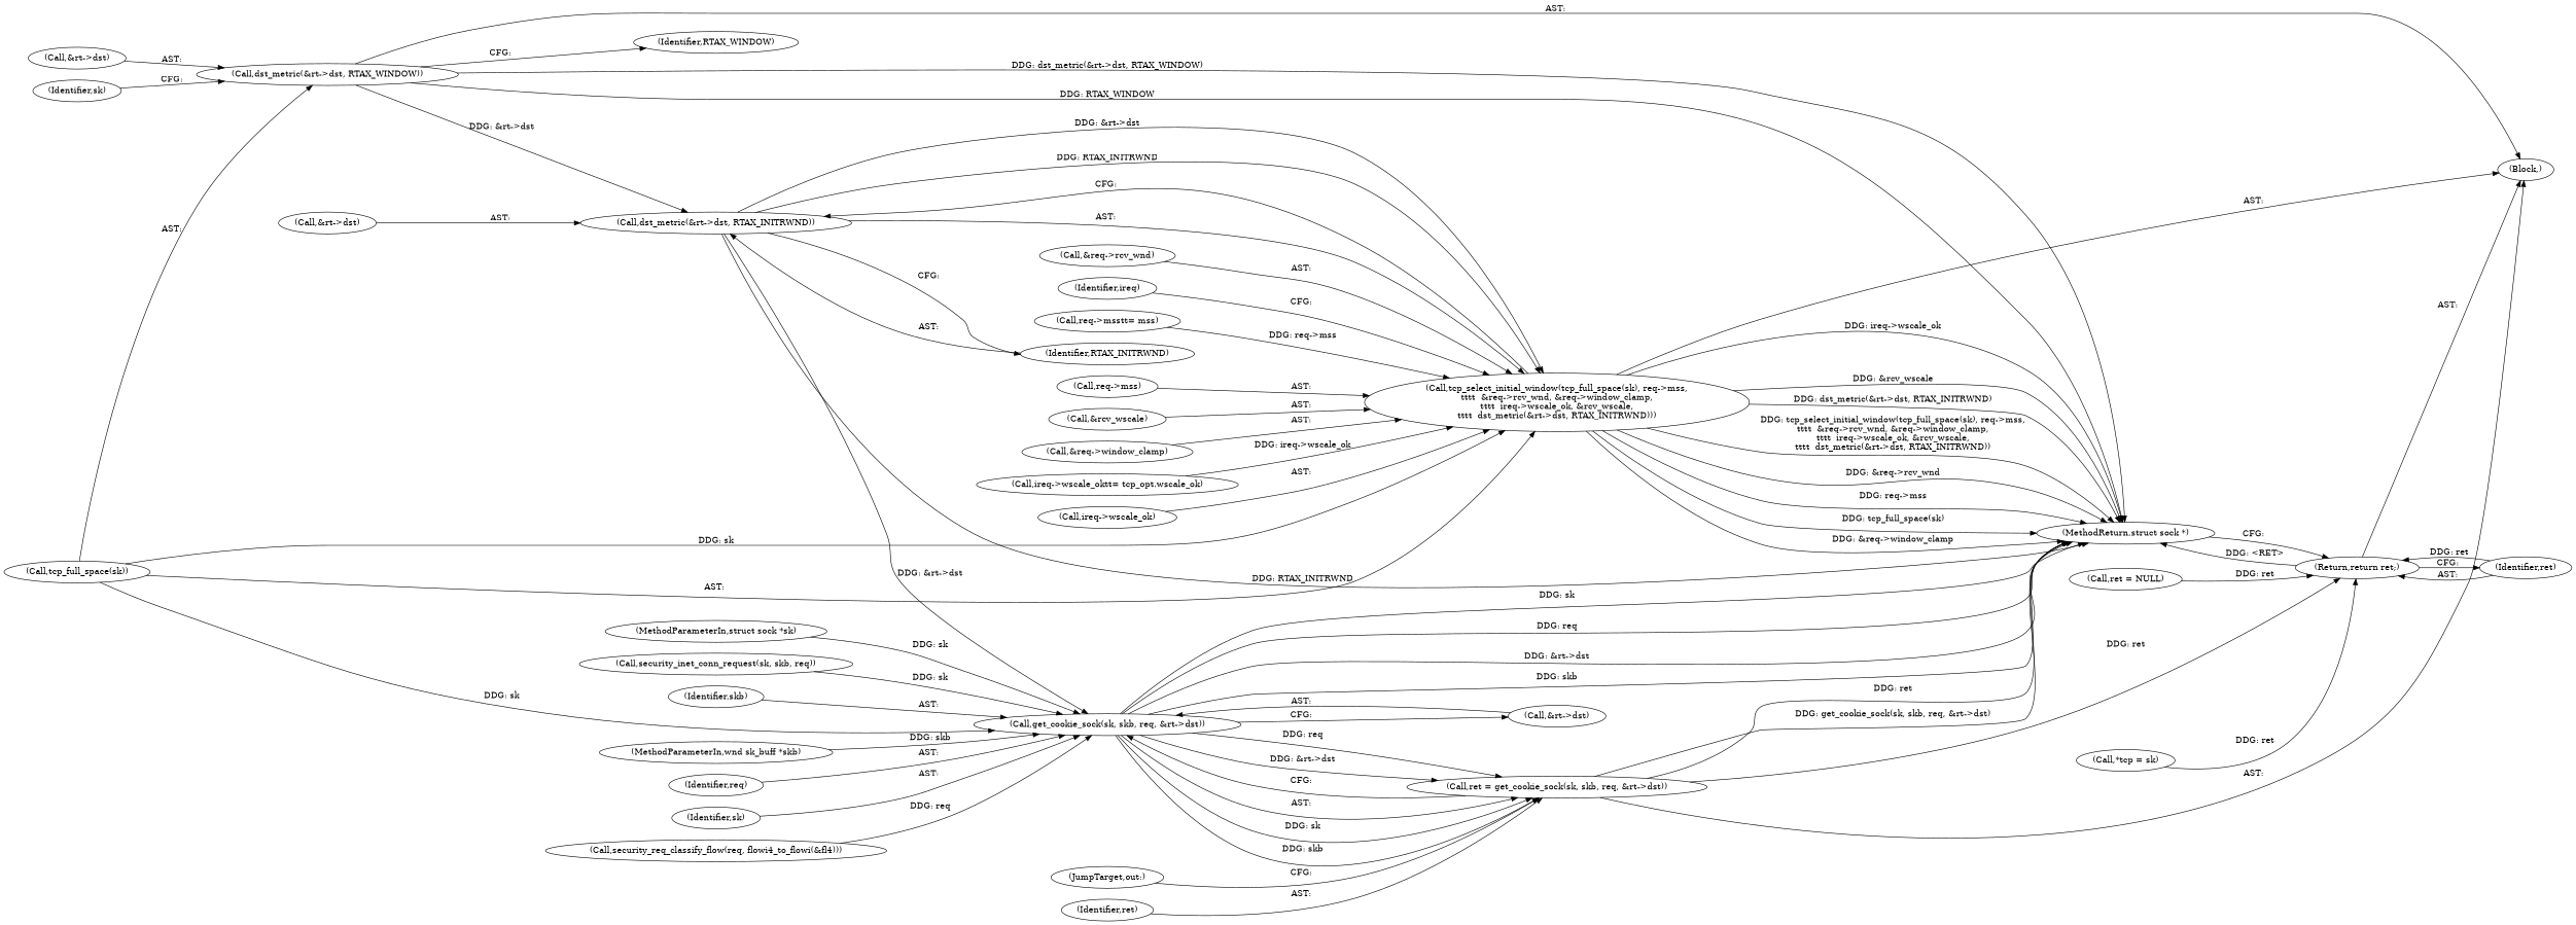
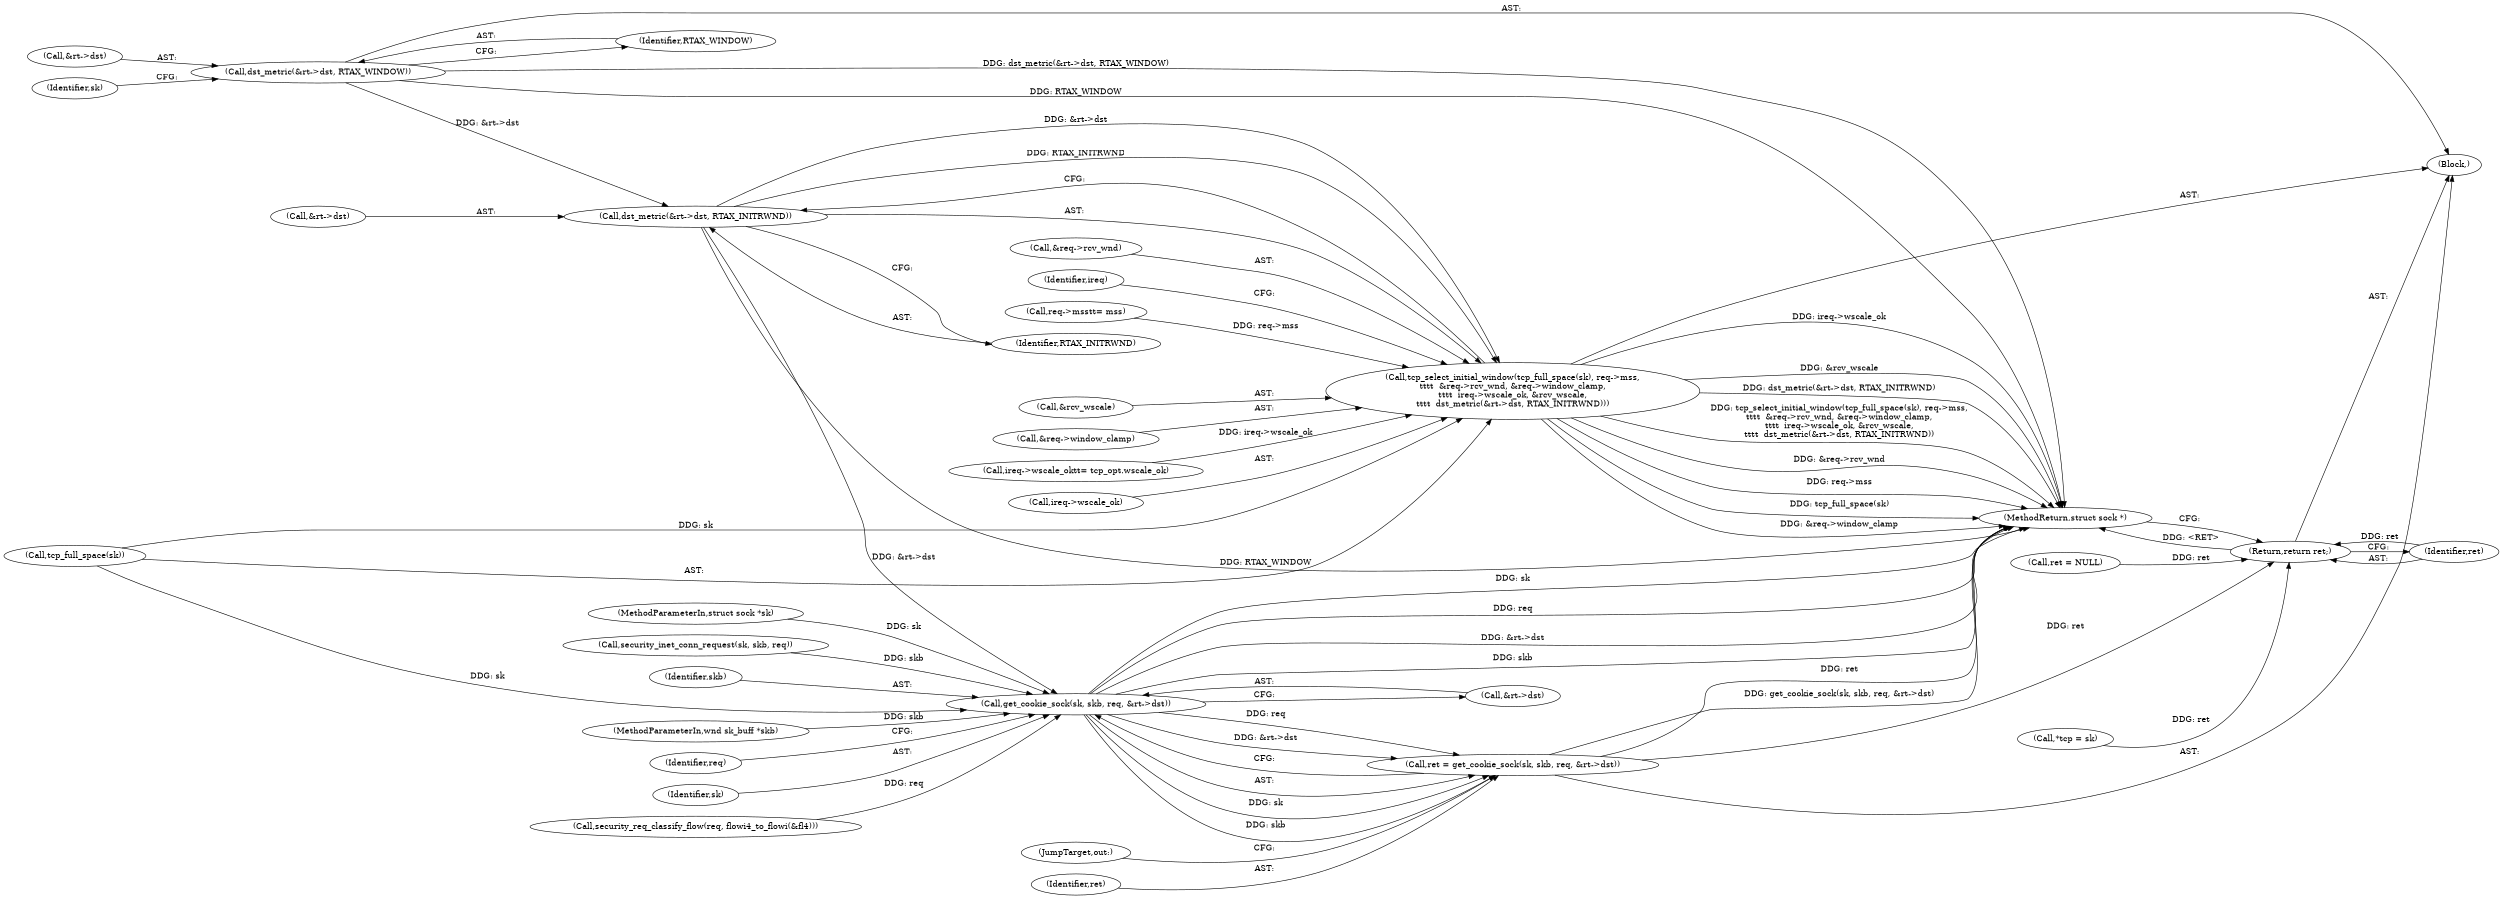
  digraph {
    rankdir=LR
    n1 [label="(Call,dst_metric(&rt->dst, RTAX_WINDOW))"]
    n2 [label="(Call,dst_metric(&rt->dst, RTAX_INITRWND))"]
    n3 [label="(Identifier,RTAX_WINDOW)"]
    n4 [label="(MethodReturn,struct sock *)"]
    n5 [label="(Block,)"]
    n6 [label="(Call,tcp_select_initial_window(tcp_full_space(sk), req->mss,\n\t\t\t\t  &req->rcv_wnd, &req->window_clamp,\n\t\t\t\t  ireq->wscale_ok, &rcv_wscale,\n\t\t\t\t  dst_metric(&rt->dst, RTAX_INITRWND)))"]
    n7 [label="(Call,get_cookie_sock(sk, skb, req, &rt->dst))"]
    n8 [label="(Identifier,RTAX_INITRWND)"]
    n9 [label="(Return,return ret;)"]
    n10 [label="(Call,ret = get_cookie_sock(sk, skb, req, &rt->dst))"]
    n11 [label="(Call,&rt->dst)"]
    n12 [label="(Identifier,ret)"]
    n13 [label="(Call,&req->rcv_wnd)"]
    n14 [label="(Identifier,ireq)"]
    n15 [label="(Call,&rt->dst)"]
    n16 [label="(Call,req->mss\t\t= mss)"]
-   n17 [label="(Call,req->mss)"]
    n18 [label="(Call,tcp_full_space(sk))"]
    n19 [label="(Call,&rcv_wscale)"]
    n20 [label="(Identifier,ret)"]
    n21 [label="(Call,&req->window_clamp)"]
    n22 [label="(Call,ireq->wscale_ok\t\t= tcp_opt.wscale_ok)"]
    n23 [label="(Call,&rt->dst)"]
    n24 [label="(JumpTarget,out:)"]
    n25 [label="(Call,security_req_classify_flow(req, flowi4_to_flowi(&fl4)))"]
    n26 [label="(MethodParameterIn,struct sock *sk)"]
    n27 [label="(Call,ireq->wscale_ok)"]
    n28 [label="(Call,security_inet_conn_request(sk, skb, req))"]
    n29 [label="(Call,*tcp = sk)"]
    n30 [label="(Identifier,skb)"]
    n31 [label="(Identifier,sk)"]
    n32 [label="(MethodParameterIn,wnd sk_buff *skb)"]
    n33 [label="(Identifier,req)"]
    n34 [label="(Call,ret = NULL)"]
    n35 [label="(Identifier,sk)"]
    n1 -> n2 [label="DDG: &rt->dst"]
    n1 -> n3 [label="CFG: "]
    n1 -> n4 [label="DDG: RTAX_WINDOW"]
    n1 -> n4 [label="DDG: dst_metric(&rt->dst, RTAX_WINDOW)"]
    n1 -> n5 [label="AST: "]
-   n2 -> n4 [label="DDG: RTAX_INITRWND"]
+   n2 -> n4 [label="DDG: RTAX_WINDOW"]
    n2 -> n6 [label="AST: "]
    n2 -> n6 [label="DDG: &rt->dst"]
    n2 -> n6 [label="DDG: RTAX_INITRWND"]
    n2 -> n7 [label="DDG: &rt->dst"]
    n2 -> n8 [label="CFG: "]
-   n18 -> n1 [label="AST: "]
+   n3 -> n1 [label="AST: "]
    n4 -> n9 [label="CFG: "]
    n6 -> n2 [label="CFG: "]
    n6 -> n4 [label="DDG: tcp_select_initial_window(tcp_full_space(sk), req->mss,\n\t\t\t\t  &req->rcv_wnd, &req->window_clamp,\n\t\t\t\t  ireq->wscale_ok, &rcv_wscale,\n\t\t\t\t  dst_metric(&rt->dst, RTAX_INITRWND))"]
    n6 -> n4 [label="DDG: &req->rcv_wnd"]
    n6 -> n4 [label="DDG: req->mss"]
    n6 -> n4 [label="DDG: tcp_full_space(sk)"]
    n6 -> n4 [label="DDG: &req->window_clamp"]
    n6 -> n4 [label="DDG: ireq->wscale_ok"]
    n6 -> n4 [label="DDG: &rcv_wscale"]
    n6 -> n4 [label="DDG: dst_metric(&rt->dst, RTAX_INITRWND)"]
    n6 -> n5 [label="AST: "]
    n7 -> n4 [label="DDG: req"]
    n7 -> n4 [label="DDG: &rt->dst"]
    n7 -> n4 [label="DDG: skb"]
    n7 -> n4 [label="DDG: sk"]
    n7 -> n10 [label="AST: "]
    n7 -> n10 [label="DDG: sk"]
    n7 -> n10 [label="DDG: skb"]
    n7 -> n10 [label="DDG: req"]
    n7 -> n10 [label="DDG: &rt->dst"]
    n7 -> n11 [label="CFG: "]
    n8 -> n2 [label="AST: "]
    n9 -> n4 [label="DDG: <RET>"]
    n9 -> n5 [label="AST: "]
    n9 -> n12 [label="CFG: "]
    n10 -> n4 [label="DDG: ret"]
    n10 -> n4 [label="DDG: get_cookie_sock(sk, skb, req, &rt->dst)"]
    n10 -> n5 [label="AST: "]
    n10 -> n7 [label="CFG: "]
    n10 -> n9 [label="DDG: ret"]
    n11 -> n7 [label="AST: "]
    n12 -> n9 [label="AST: "]
    n12 -> n9 [label="DDG: ret"]
    n13 -> n6 [label="AST: "]
    n14 -> n6 [label="CFG: "]
    n15 -> n2 [label="AST: "]
    n16 -> n6 [label="DDG: req->mss"]
-   n17 -> n6 [label="AST: "]
    n18 -> n6 [label="AST: "]
    n18 -> n6 [label="DDG: sk"]
    n18 -> n7 [label="DDG: sk"]
    n19 -> n6 [label="AST: "]
    n20 -> n10 [label="AST: "]
    n21 -> n6 [label="AST: "]
    n22 -> n6 [label="DDG: ireq->wscale_ok"]
    n23 -> n1 [label="AST: "]
    n24 -> n10 [label="CFG: "]
    n25 -> n7 [label="DDG: req"]
    n26 -> n7 [label="DDG: sk"]
    n27 -> n6 [label="AST: "]
-   n28 -> n7 [label="DDG: sk"]
+   n28 -> n7 [label="DDG: skb"]
    n29 -> n9 [label="DDG: ret"]
    n30 -> n7 [label="AST: "]
    n31 -> n7 [label="AST: "]
    n32 -> n7 [label="DDG: skb"]
-   n33 -> n7 [label="AST: "]
+   n33 -> n7 [label="CFG: "]
    n34 -> n9 [label="DDG: ret"]
    n35 -> n1 [label="CFG: "]
  }
